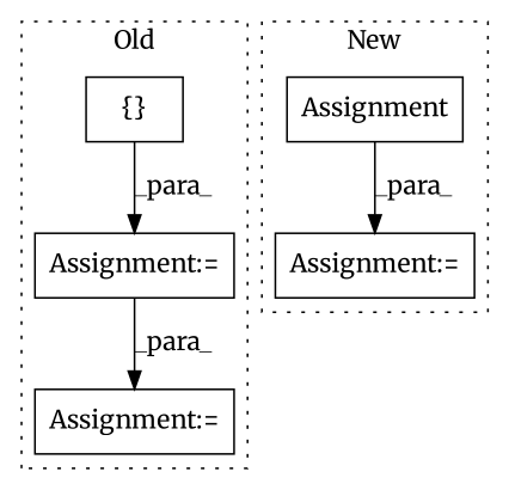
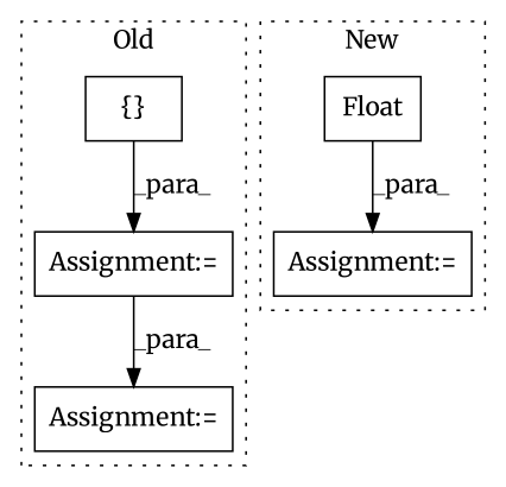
  digraph {
    fontname=Merriweather
    node [a=7 l=1 shape=box fontname=Merriweather]
    edge [fontname=Merriweather]
    n1 [a=4 l=2 label="{}" s=2018]
    n2 [label="Assignment:=" s=2006]
    n3 [label="Assignment:=" s=2447]
-   n4 [a=32 l="6,1" label=Assignment s="5306,5347"]
+   n4 [a=32 l="6,1" label=Float s="5306,5347"]
    n5 [label="Assignment:=" s=5382]
    subgraph cluster_1 {
      label=Old
      style=dotted
      n1
      n2
      n3
    }
    subgraph cluster_2 {
      label=New
      style=dotted
      n4
      n5
    }
    n1 -> n2 [label=_para_]
    n2 -> n3 [label=_para_]
    n4 -> n5 [label=_para_]
  }
